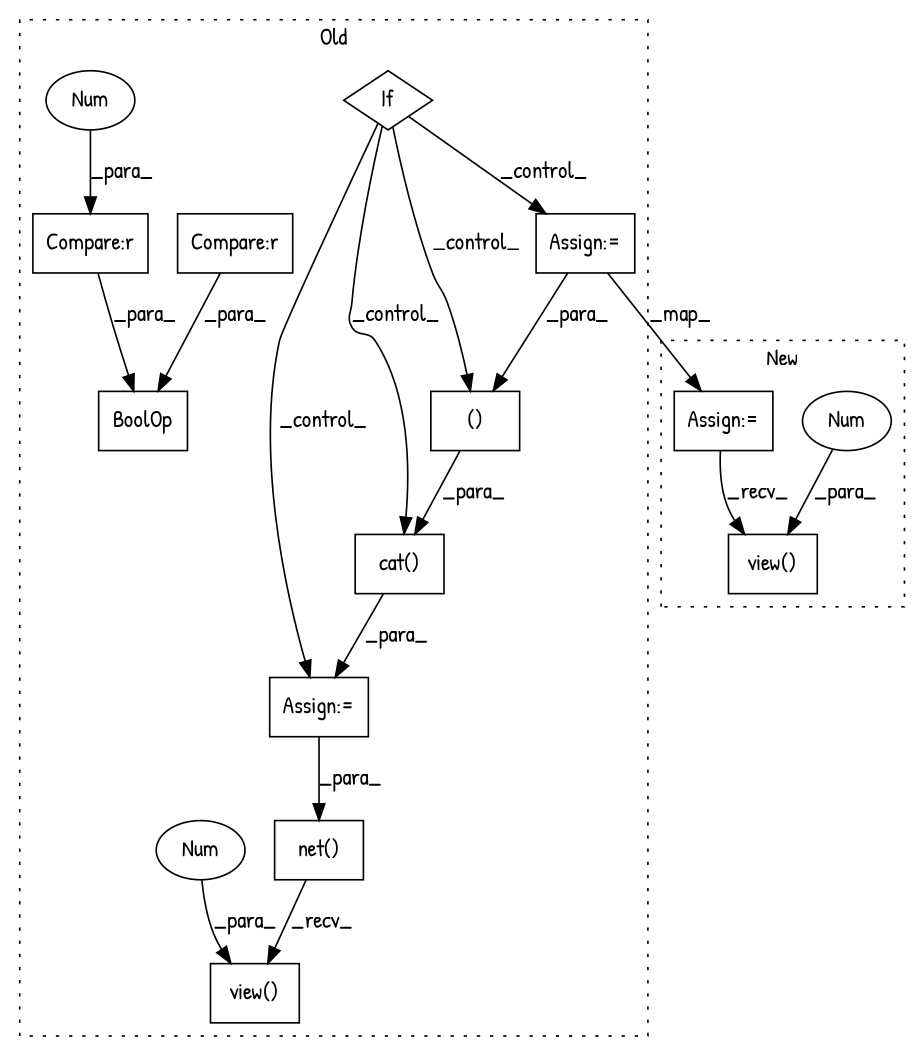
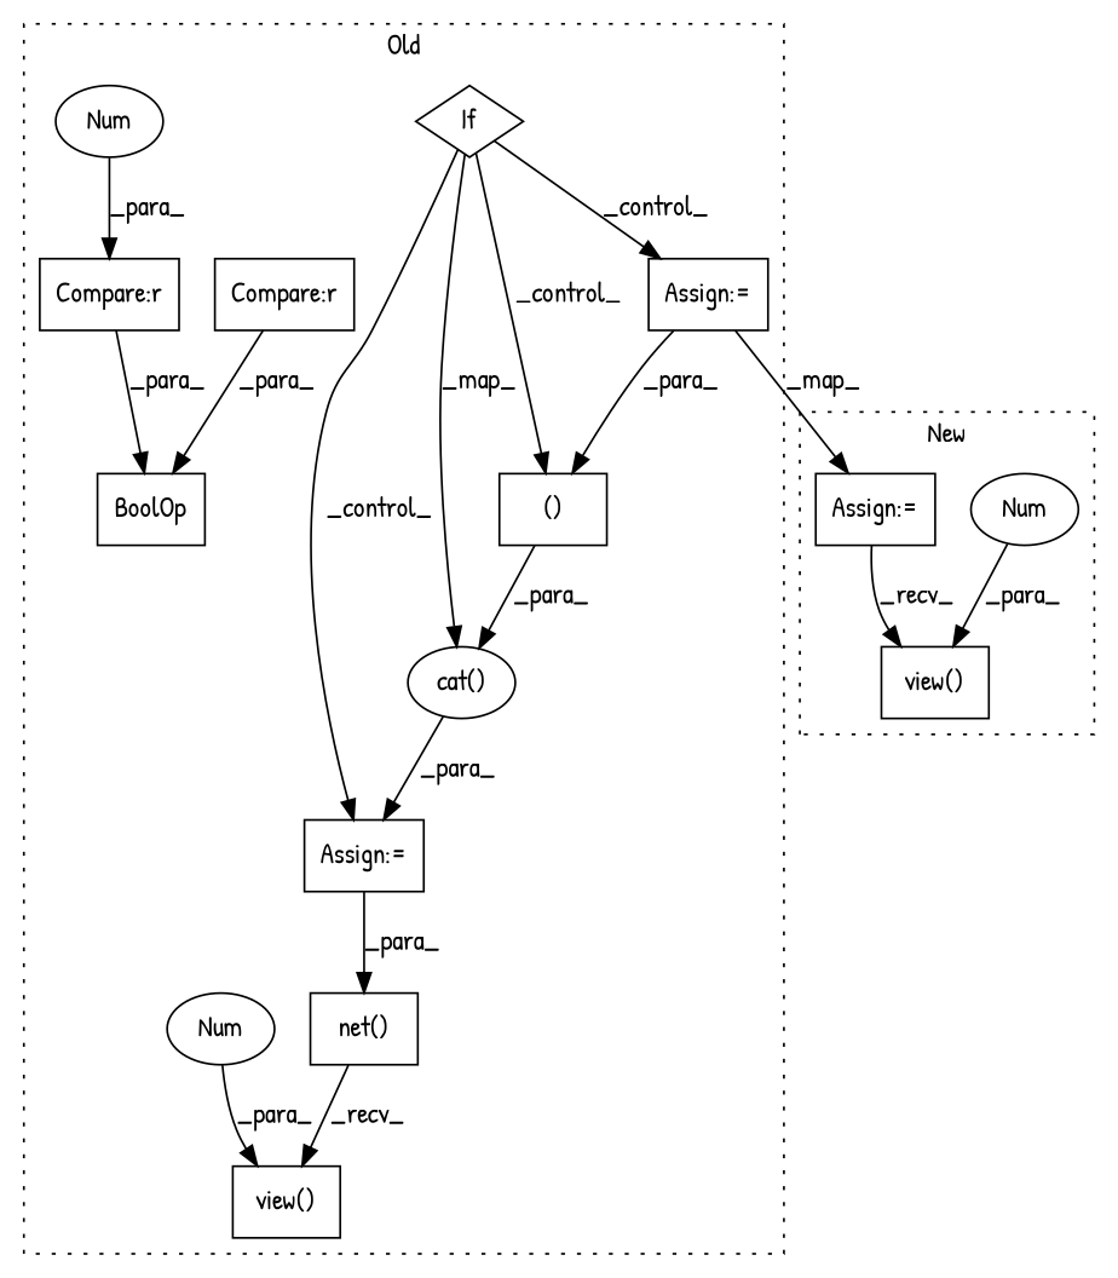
  digraph {
    fontname="Patrick Hand"
    node [a=75 fontname="Patrick Hand" l=3 s=12068 shape=box]
    edge [fontname="Patrick Hand"]
    n1 [l="9,1" label="net()" s="12295,12305"]
    n2 [a=54 label="()" s=12224]
    n3 [a=96 label=If s=12065 shape=diamond]
    n4 [a=40 l=17 label="Compare:r"]
    n5 [a=40 l=18 label="Compare:r" s=12090]
    n6 [l="7,1" label="view()" s="12337,12352"]
    n7 [a=72 l=40 label=BoolOp]
-   n8 [l="10,8" label="cat()" s="12207,12228"]
+   n8 [l="10,8" label="cat()" s="12207,12228" shape=ellipse]
    n9 [a=76 l=1 label=Num s=12084 shape=ellipse]
    n10 [a=76 l=2 label=Num s=12350 shape=ellipse]
    n11 [a=68 label="Assign:=" s=12204]
    n12 [a=68 label="Assign:=" s=12128]
    n13 [l="7,1" label="view()" s="5593,5608"]
    n14 [a=76 l=2 label=Num s=5606 shape=ellipse]
    n15 [a=68 label="Assign:=" s=5564]
    subgraph cluster_1 {
      label=Old
      style=dotted
      n1
      n2
      n3
      n4
      n5
      n6
      n7
      n8
      n9
      n10
      n11
      n12
    }
    subgraph cluster_2 {
      label=New
      style=dotted
      n13
      n14
      n15
    }
    n1 -> n6 [label=_recv_]
    n2 -> n8 [label=_para_]
    n3 -> n2 [label=_control_]
-   n3 -> n8 [label=_control_]
+   n3 -> n8 [label=_map_]
    n3 -> n11 [label=_control_]
    n3 -> n12 [label=_control_]
    n4 -> n7 [label=_para_]
    n5 -> n7 [label=_para_]
    n8 -> n11 [label=_para_]
    n9 -> n4 [label=_para_]
    n10 -> n6 [label=_para_]
    n11 -> n1 [label=_para_]
    n12 -> n2 [label=_para_]
    n12 -> n15 [label=_map_]
    n14 -> n13 [label=_para_]
    n15 -> n13 [label=_recv_]
  }
